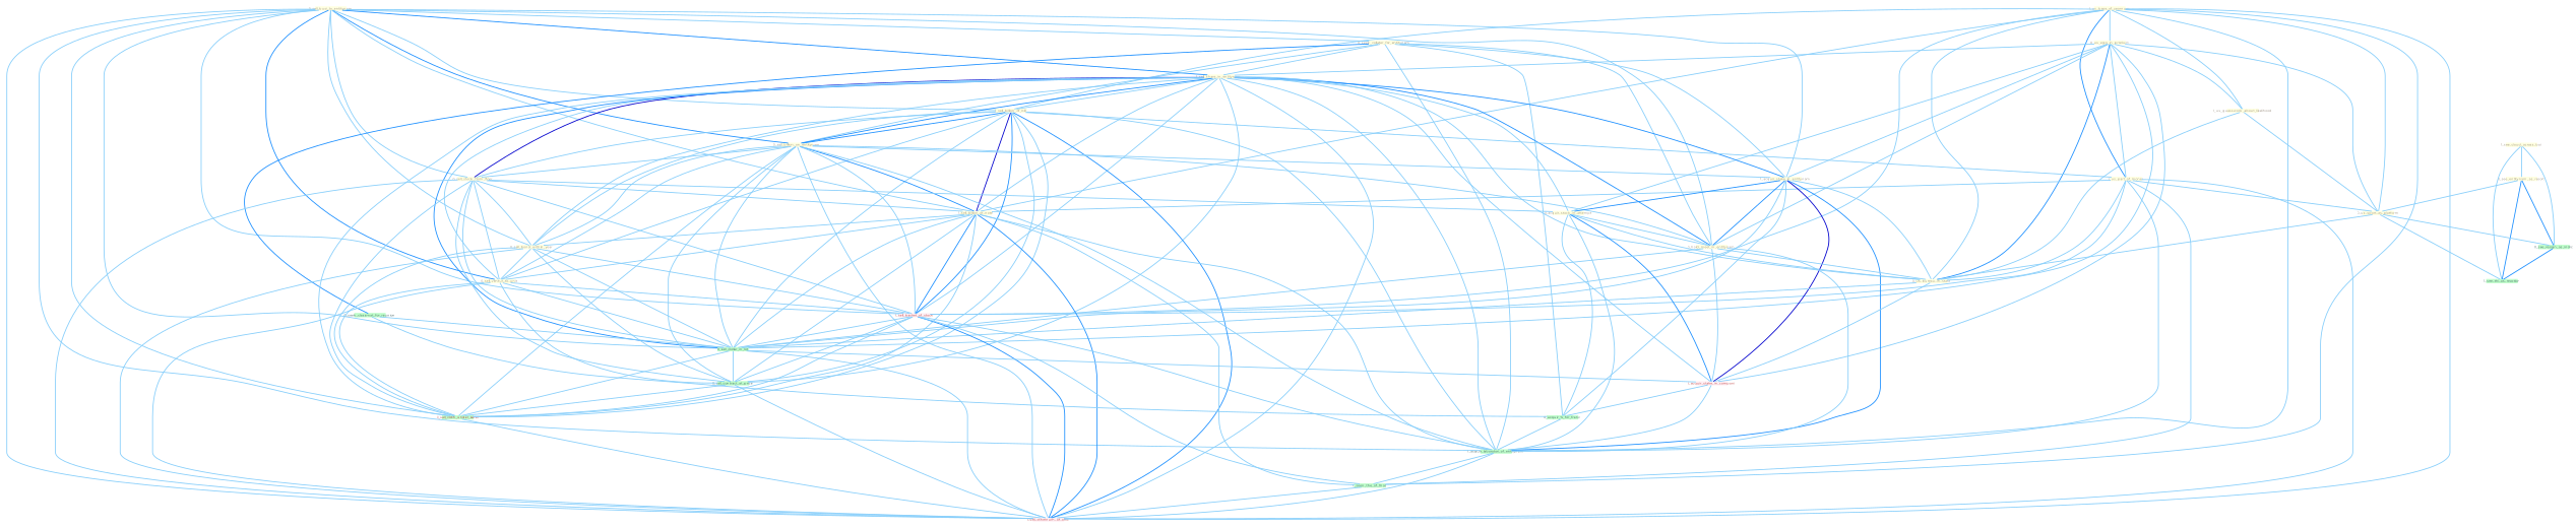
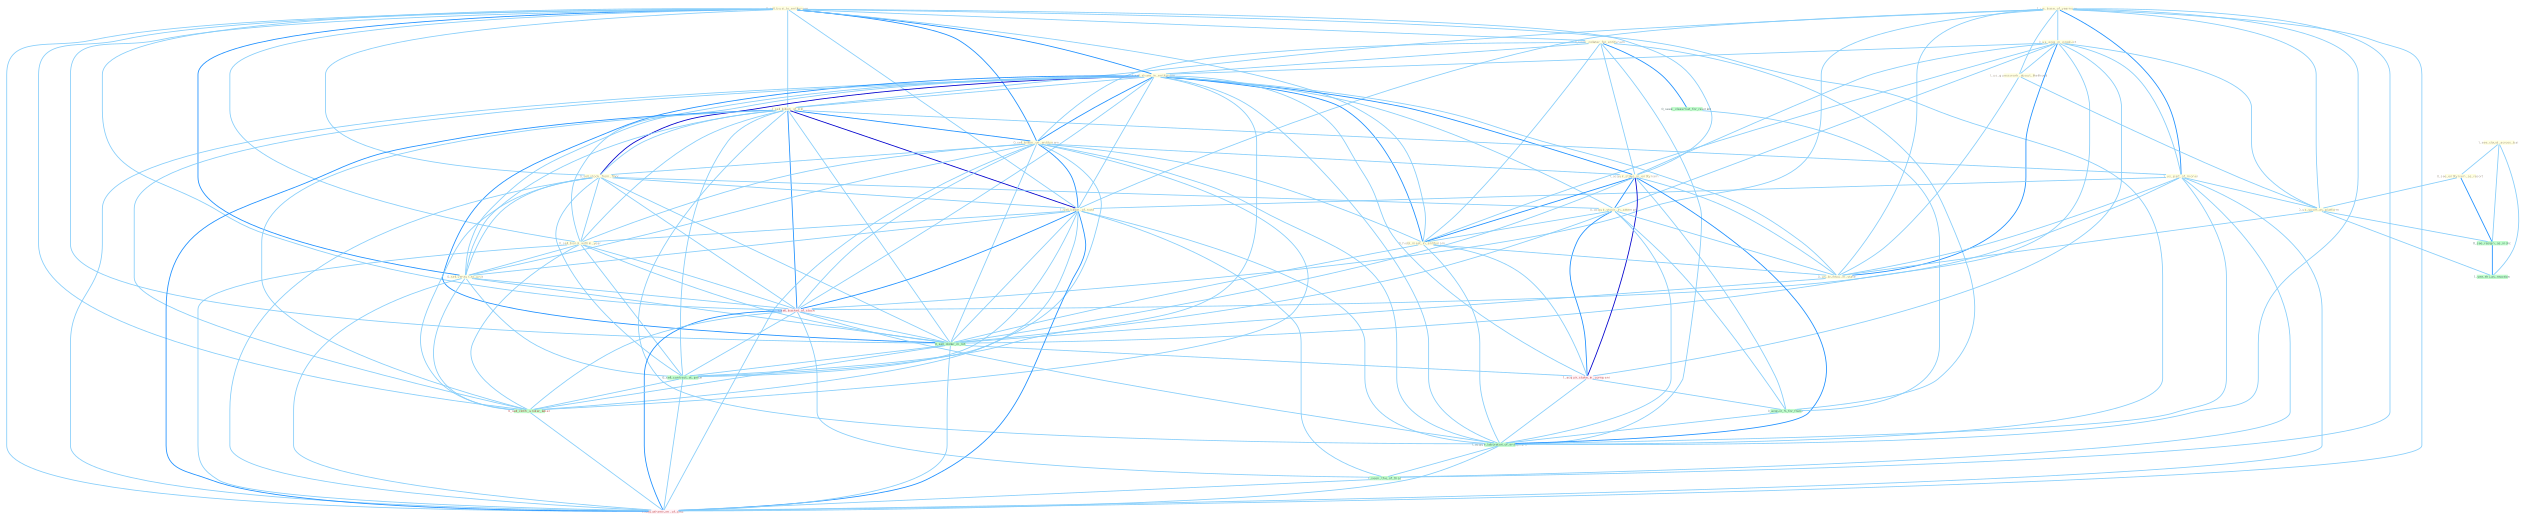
  graph {
    fontname=Montserrat
    node [color="#ffffe0" fixedsize=true fontcolor="#8b7d6b" fontname=Montserrat fontsize=4 shape=polygon style=filled]
    edge [color="#87cefa" fontname=Montserrat w=1]
    "1_us_base_of_yearnum " [height=.06 width=.5]
    "1_see_cloud_across_bai " [height=.06 width=.5]
    "0_see_entitynam_as_resort " [height=.06 width=.5]
    "0_sell_busi_to_entitynam " [height=.06 width=.5]
    "0_seek_collater_for_entitynam " [height=.06 width=.5]
    "0_us_egg_in_product " [height=.06 width=.5]
    "1_sell_share_in_entitynam " [height=.06 width=.5]
    "1_sell_billion_of_bill " [height=.06 width=.5]
    "0_sell_billion_on_entitynam " [height=.06 width=.5]
    "1_us_guesswork_about_likelihood " [height=.06 width=.5]
    "1_us_part_of_monei " [height=.06 width=.5]
    "1_acquir_stake_in_entitynam " [height=.06 width=.5]
    "0_sell_stock_from_floor " [height=.06 width=.5]
    "0_acquir_stock_in_attempt " [height=.06 width=.5]
    "0_us_sport_as_platform " [height=.06 width=.5]
    "0_hold_meet_in_entitynam " [height=.06 width=.5]
    "1_sell_billion_of_note " [height=.06 width=.5]
    "0_sell_bond_within_year " [height=.06 width=.5]
    "0_sell_ventur_to_unit " [height=.06 width=.5]
    "0_us_bureau_in_state " [height=.06 width=.5]
    "1_sell_basket_of_stock " [color="#fff0f5" fontcolor="#b22222" height=.06 width=.5]
    "1_acquir_stake_in_compani " [color="#fff0f5" fontcolor="#b22222" height=.06 width=.5]
    "1_sell_othernum_of_offic " [color="#fff0f5" fontcolor="#b22222" height=.06 width=.5]
    "1_acquir_laboratori_of_entitynam " [color="#BDFCC9" fontcolor="#2f4f4f" height=.06 width=.5]
    "1_seen_the_of_that " [color="#BDFCC9" fontcolor="#2f4f4f" height=.06 width=.5]
    "0_see_resign_as_indic " [color="#BDFCC9" fontcolor="#2f4f4f" height=.06 width=.5]
    n27 [color="#BDFCC9" fontcolor="#2f4f4f" height=.06 label="1_see_thi_as_reaction" width=.5]
    "0_sell_dollar_in_lot " [color="#BDFCC9" fontcolor="#2f4f4f" height=.06 width=.5]
    "0_sell_cloth_under_label " [color="#BDFCC9" fontcolor="#b22222" height=.06 width=.5]
    "0_seek_classmat_for_reunion " [color="#BDFCC9" fontcolor="#2f4f4f" height=.06 width=.5]
    "0_acquir_%_for_franc " [color="#BDFCC9" fontcolor="#2f4f4f" height=.06 width=.5]
    "0_sell_contract_at_price " [color="#BDFCC9" fontcolor="#2f4f4f" height=.06 width=.5]
    subgraph sub_1 {
      "1_us_base_of_yearnum "
      "1_see_cloud_across_bai "
      "0_see_entitynam_as_resort "
      "0_sell_busi_to_entitynam "
      "0_seek_collater_for_entitynam "
      "0_us_egg_in_product "
      "1_sell_share_in_entitynam "
      "1_sell_billion_of_bill "
      "0_sell_billion_on_entitynam "
      "1_us_guesswork_about_likelihood "
      "1_us_part_of_monei "
      "1_acquir_stake_in_entitynam "
      "0_sell_stock_from_floor "
      "0_acquir_stock_in_attempt "
      "0_us_sport_as_platform "
      "0_hold_meet_in_entitynam "
      "1_sell_billion_of_note "
      "0_sell_bond_within_year "
      "0_sell_ventur_to_unit "
      "0_us_bureau_in_state "
    }
    subgraph sub_2 {
      "1_sell_basket_of_stock "
      "1_acquir_stake_in_compani "
      "1_sell_othernum_of_offic "
    }
    "1_us_base_of_yearnum " -- "0_us_egg_in_product "
    "1_us_base_of_yearnum " -- "1_sell_billion_of_bill "
    "1_us_base_of_yearnum " -- "1_us_guesswork_about_likelihood "
    "1_us_base_of_yearnum " -- "1_us_part_of_monei " [color="#1e90ff" w=2]
    "1_us_base_of_yearnum " -- "0_us_sport_as_platform "
    "1_us_base_of_yearnum " -- "1_sell_billion_of_note "
    "1_us_base_of_yearnum " -- "0_us_bureau_in_state "
    "1_us_base_of_yearnum " -- "1_sell_basket_of_stock "
    "1_us_base_of_yearnum " -- "1_sell_othernum_of_offic "
    "1_us_base_of_yearnum " -- "1_acquir_laboratori_of_entitynam "
    "1_us_base_of_yearnum " -- "1_seen_the_of_that "
    "1_see_cloud_across_bai " -- "0_see_entitynam_as_resort "
    "1_see_cloud_across_bai " -- "0_see_resign_as_indic "
    "1_see_cloud_across_bai " -- n27
    "0_see_entitynam_as_resort " -- "0_us_sport_as_platform "
    "0_see_entitynam_as_resort " -- "0_see_resign_as_indic " [color="#1e90ff" w=2]
-   "0_see_entitynam_as_resort " -- n27 [color="#1e90ff" w=2]
    "0_sell_busi_to_entitynam " -- "0_seek_collater_for_entitynam "
    "0_sell_busi_to_entitynam " -- "1_sell_share_in_entitynam " [color="#1e90ff" w=2]
    "0_sell_busi_to_entitynam " -- "1_sell_billion_of_bill "
    "0_sell_busi_to_entitynam " -- "0_sell_billion_on_entitynam " [color="#1e90ff" w=2]
    "0_sell_busi_to_entitynam " -- "1_acquir_stake_in_entitynam "
    "0_sell_busi_to_entitynam " -- "0_sell_stock_from_floor "
    "0_sell_busi_to_entitynam " -- "0_hold_meet_in_entitynam "
    "0_sell_busi_to_entitynam " -- "1_sell_billion_of_note "
    "0_sell_busi_to_entitynam " -- "0_sell_bond_within_year "
    "0_sell_busi_to_entitynam " -- "0_sell_ventur_to_unit " [color="#1e90ff" w=2]
    "0_sell_busi_to_entitynam " -- "1_sell_basket_of_stock "
    "0_sell_busi_to_entitynam " -- "1_sell_othernum_of_offic "
    "0_sell_busi_to_entitynam " -- "1_acquir_laboratori_of_entitynam "
    "0_sell_busi_to_entitynam " -- "0_sell_dollar_in_lot "
    "0_sell_busi_to_entitynam " -- "0_sell_cloth_under_label "
    "0_seek_collater_for_entitynam " -- "1_sell_share_in_entitynam "
    "0_seek_collater_for_entitynam " -- "0_sell_billion_on_entitynam "
    "0_seek_collater_for_entitynam " -- "1_acquir_stake_in_entitynam "
    "0_seek_collater_for_entitynam " -- "0_hold_meet_in_entitynam "
    "0_seek_collater_for_entitynam " -- "1_acquir_laboratori_of_entitynam "
    "0_seek_collater_for_entitynam " -- "0_seek_classmat_for_reunion " [color="#1e90ff" w=2]
    "0_seek_collater_for_entitynam " -- "0_acquir_%_for_franc "
    "0_us_egg_in_product " -- "1_sell_share_in_entitynam "
    "0_us_egg_in_product " -- "1_us_guesswork_about_likelihood "
    "0_us_egg_in_product " -- "1_us_part_of_monei "
    "0_us_egg_in_product " -- "1_acquir_stake_in_entitynam "
    "0_us_egg_in_product " -- "0_acquir_stock_in_attempt "
    "0_us_egg_in_product " -- "0_us_sport_as_platform "
    "0_us_egg_in_product " -- "0_hold_meet_in_entitynam "
    "0_us_egg_in_product " -- "0_us_bureau_in_state " [color="#1e90ff" w=2]
    "0_us_egg_in_product " -- "1_acquir_stake_in_compani "
    "0_us_egg_in_product " -- "0_sell_dollar_in_lot "
    "1_sell_share_in_entitynam " -- "1_sell_billion_of_bill "
    "1_sell_share_in_entitynam " -- "0_sell_billion_on_entitynam " [color="#1e90ff" w=2]
    "1_sell_share_in_entitynam " -- "1_acquir_stake_in_entitynam " [color="#1e90ff" w=2]
    "1_sell_share_in_entitynam " -- "0_sell_stock_from_floor " [color="#0000cd"]
    "1_sell_share_in_entitynam " -- "0_acquir_stock_in_attempt "
    "1_sell_share_in_entitynam " -- "0_hold_meet_in_entitynam " [color="#1e90ff" w=2]
    "1_sell_share_in_entitynam " -- "1_sell_billion_of_note "
    "1_sell_share_in_entitynam " -- "0_sell_bond_within_year "
    "1_sell_share_in_entitynam " -- "0_sell_ventur_to_unit "
    "1_sell_share_in_entitynam " -- "0_us_bureau_in_state "
    "1_sell_share_in_entitynam " -- "1_sell_basket_of_stock "
    "1_sell_share_in_entitynam " -- "1_acquir_stake_in_compani "
    "1_sell_share_in_entitynam " -- "1_sell_othernum_of_offic "
    "1_sell_share_in_entitynam " -- "1_acquir_laboratori_of_entitynam "
    "1_sell_share_in_entitynam " -- "0_sell_dollar_in_lot " [color="#1e90ff" w=2]
    "1_sell_share_in_entitynam " -- "0_sell_cloth_under_label "
    "1_sell_share_in_entitynam " -- "0_sell_contract_at_price "
    "1_sell_billion_of_bill " -- "0_sell_billion_on_entitynam " [color="#1e90ff" w=2]
    "1_sell_billion_of_bill " -- "1_us_part_of_monei "
    "1_sell_billion_of_bill " -- "0_sell_stock_from_floor "
    "1_sell_billion_of_bill " -- "1_sell_billion_of_note " [color="#0000cd" w=3]
    "1_sell_billion_of_bill " -- "0_sell_bond_within_year "
    "1_sell_billion_of_bill " -- "0_sell_ventur_to_unit "
    "1_sell_billion_of_bill " -- "1_sell_basket_of_stock " [color="#1e90ff" w=2]
    "1_sell_billion_of_bill " -- "1_sell_othernum_of_offic " [color="#1e90ff" w=2]
    "1_sell_billion_of_bill " -- "1_acquir_laboratori_of_entitynam "
    "1_sell_billion_of_bill " -- "0_sell_dollar_in_lot "
    "1_sell_billion_of_bill " -- "0_sell_cloth_under_label "
    "1_sell_billion_of_bill " -- "0_sell_contract_at_price "
    "0_sell_billion_on_entitynam " -- "1_acquir_stake_in_entitynam "
    "0_sell_billion_on_entitynam " -- "0_sell_stock_from_floor "
    "0_sell_billion_on_entitynam " -- "0_hold_meet_in_entitynam "
    "0_sell_billion_on_entitynam " -- "1_sell_billion_of_note " [color="#1e90ff" w=2]
    "0_sell_billion_on_entitynam " -- "0_sell_bond_within_year "
    "0_sell_billion_on_entitynam " -- "0_sell_ventur_to_unit "
    "0_sell_billion_on_entitynam " -- "1_sell_basket_of_stock "
    "0_sell_billion_on_entitynam " -- "1_sell_othernum_of_offic "
    "0_sell_billion_on_entitynam " -- "1_acquir_laboratori_of_entitynam "
    "0_sell_billion_on_entitynam " -- "0_sell_dollar_in_lot "
    "0_sell_billion_on_entitynam " -- "0_sell_cloth_under_label "
    "0_sell_billion_on_entitynam " -- "0_sell_contract_at_price "
    "1_us_guesswork_about_likelihood " -- "0_us_sport_as_platform "
    "1_us_guesswork_about_likelihood " -- "0_us_bureau_in_state "
    "1_us_part_of_monei " -- "0_us_sport_as_platform "
    "1_us_part_of_monei " -- "1_sell_billion_of_note "
    "1_us_part_of_monei " -- "0_us_bureau_in_state "
    "1_us_part_of_monei " -- "1_sell_basket_of_stock "
    "1_us_part_of_monei " -- "1_sell_othernum_of_offic "
    "1_us_part_of_monei " -- "1_acquir_laboratori_of_entitynam "
    "1_us_part_of_monei " -- "1_seen_the_of_that "
    "1_acquir_stake_in_entitynam " -- "0_acquir_stock_in_attempt " [color="#1e90ff" w=2]
    "1_acquir_stake_in_entitynam " -- "0_hold_meet_in_entitynam " [color="#1e90ff" w=2]
    "1_acquir_stake_in_entitynam " -- "0_us_bureau_in_state "
    "1_acquir_stake_in_entitynam " -- "1_acquir_stake_in_compani " [color="#0000cd" w=3]
    "1_acquir_stake_in_entitynam " -- "1_acquir_laboratori_of_entitynam " [color="#1e90ff" w=2]
    "1_acquir_stake_in_entitynam " -- "0_sell_dollar_in_lot "
    "1_acquir_stake_in_entitynam " -- "0_acquir_%_for_franc "
    "0_sell_stock_from_floor " -- "0_acquir_stock_in_attempt "
    "0_sell_stock_from_floor " -- "1_sell_billion_of_note "
    "0_sell_stock_from_floor " -- "0_sell_bond_within_year "
    "0_sell_stock_from_floor " -- "0_sell_ventur_to_unit "
    "0_sell_stock_from_floor " -- "1_sell_basket_of_stock "
    "0_sell_stock_from_floor " -- "1_sell_othernum_of_offic "
    "0_sell_stock_from_floor " -- "0_sell_dollar_in_lot "
    "0_sell_stock_from_floor " -- "0_sell_cloth_under_label "
    "0_sell_stock_from_floor " -- "0_sell_contract_at_price "
    "0_acquir_stock_in_attempt " -- "0_hold_meet_in_entitynam "
    "0_acquir_stock_in_attempt " -- "0_us_bureau_in_state "
    "0_acquir_stock_in_attempt " -- "1_acquir_stake_in_compani " [color="#1e90ff" w=2]
    "0_acquir_stock_in_attempt " -- "1_acquir_laboratori_of_entitynam "
-   "0_seek_classmat_for_reunion " -- "0_sell_dollar_in_lot "
+   "0_acquir_stock_in_attempt " -- "0_sell_dollar_in_lot "
    "0_acquir_stock_in_attempt " -- "0_acquir_%_for_franc "
    "0_us_sport_as_platform " -- "0_us_bureau_in_state "
    "0_us_sport_as_platform " -- "0_see_resign_as_indic "
    "0_us_sport_as_platform " -- n27
    "0_hold_meet_in_entitynam " -- "0_us_bureau_in_state "
    "0_hold_meet_in_entitynam " -- "1_acquir_stake_in_compani "
    "0_hold_meet_in_entitynam " -- "1_acquir_laboratori_of_entitynam "
    "0_hold_meet_in_entitynam " -- "0_sell_dollar_in_lot "
    "1_sell_billion_of_note " -- "0_sell_bond_within_year "
    "1_sell_billion_of_note " -- "0_sell_ventur_to_unit "
    "1_sell_billion_of_note " -- "1_sell_basket_of_stock " [color="#1e90ff" w=2]
    "1_sell_billion_of_note " -- "1_sell_othernum_of_offic " [color="#1e90ff" w=2]
    "1_sell_billion_of_note " -- "1_acquir_laboratori_of_entitynam "
    "1_sell_billion_of_note " -- "1_seen_the_of_that "
    "1_sell_billion_of_note " -- "0_sell_dollar_in_lot "
    "1_sell_billion_of_note " -- "0_sell_cloth_under_label "
    "1_sell_billion_of_note " -- "0_sell_contract_at_price "
    "0_sell_bond_within_year " -- "0_sell_ventur_to_unit "
    "0_sell_bond_within_year " -- "1_sell_basket_of_stock "
    "0_sell_bond_within_year " -- "1_sell_othernum_of_offic "
    "0_sell_bond_within_year " -- "0_sell_dollar_in_lot "
    "0_sell_bond_within_year " -- "0_sell_cloth_under_label "
    "0_sell_bond_within_year " -- "0_sell_contract_at_price "
    "0_sell_ventur_to_unit " -- "1_sell_basket_of_stock "
    "0_sell_ventur_to_unit " -- "1_sell_othernum_of_offic "
    "0_sell_ventur_to_unit " -- "0_sell_dollar_in_lot "
    "0_sell_ventur_to_unit " -- "0_sell_cloth_under_label "
    "0_sell_ventur_to_unit " -- "0_sell_contract_at_price "
-   "0_us_bureau_in_state " -- "1_acquir_stake_in_compani "
    "0_us_bureau_in_state " -- "0_sell_dollar_in_lot "
    "1_sell_basket_of_stock " -- "1_sell_othernum_of_offic " [color="#1e90ff" w=2]
    "1_sell_basket_of_stock " -- "1_acquir_laboratori_of_entitynam "
    "1_sell_basket_of_stock " -- "1_seen_the_of_that "
    "1_sell_basket_of_stock " -- "0_sell_dollar_in_lot "
    "1_sell_basket_of_stock " -- "0_sell_cloth_under_label "
    "1_sell_basket_of_stock " -- "0_sell_contract_at_price "
    "1_acquir_stake_in_compani " -- "1_acquir_laboratori_of_entitynam "
    "1_acquir_stake_in_compani " -- "0_acquir_%_for_franc "
    "1_acquir_laboratori_of_entitynam " -- "1_sell_othernum_of_offic "
    "1_acquir_laboratori_of_entitynam " -- "1_seen_the_of_that "
    "1_seen_the_of_that " -- "1_sell_othernum_of_offic "
    "0_see_resign_as_indic " -- n27 [color="#1e90ff" w=2]
    "0_sell_dollar_in_lot " -- "1_acquir_stake_in_compani "
    "0_sell_dollar_in_lot " -- "1_sell_othernum_of_offic "
    "0_sell_dollar_in_lot " -- "0_sell_cloth_under_label "
    "0_sell_dollar_in_lot " -- "0_sell_contract_at_price "
    "0_sell_cloth_under_label " -- "1_sell_othernum_of_offic "
    "0_seek_classmat_for_reunion " -- "0_acquir_%_for_franc "
    "0_acquir_%_for_franc " -- "1_acquir_laboratori_of_entitynam "
    "0_sell_contract_at_price " -- "1_sell_othernum_of_offic "
    "0_sell_contract_at_price " -- "0_sell_cloth_under_label "
  }
